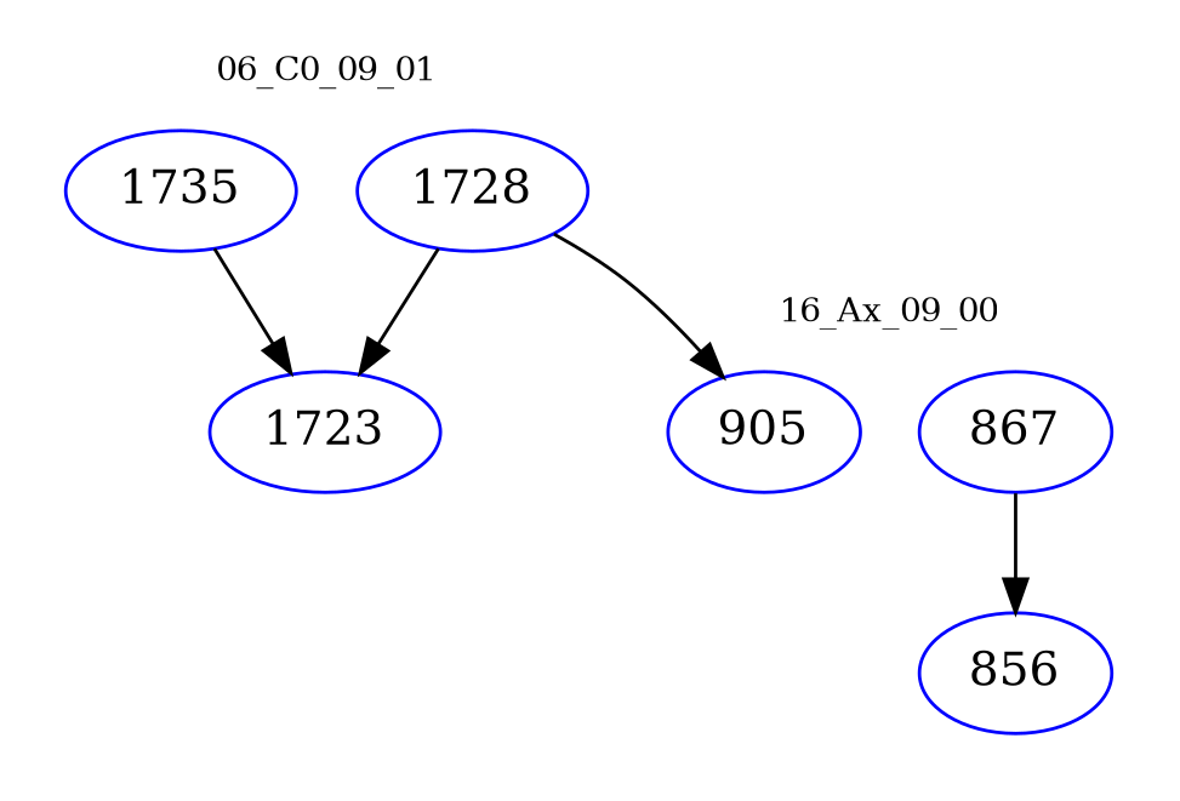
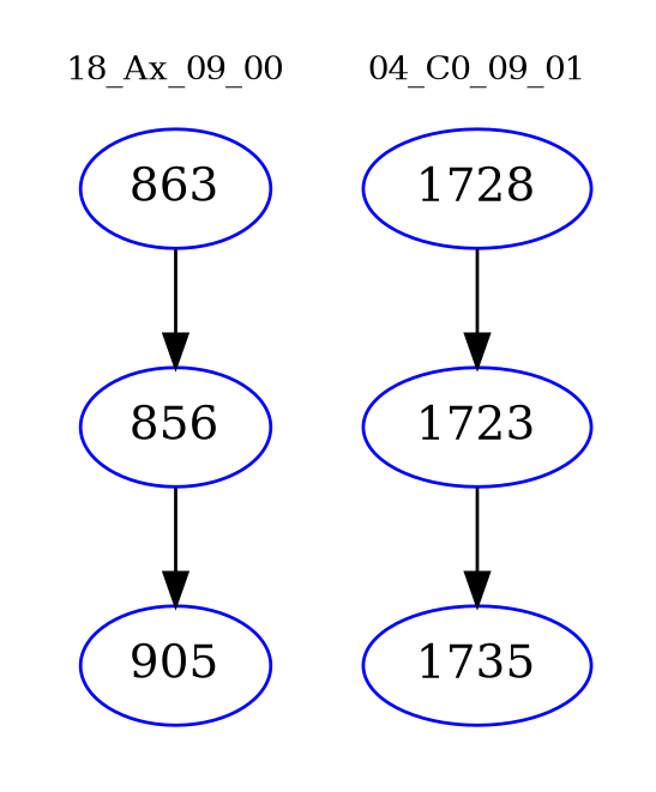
  digraph {
    node [color=blue]
    edge [color=black]
-   n1 [label=867]
+   n1 [label=863]
    n2 [label=856]
    n3 [label=905]
    n4 [label=1728]
    n5 [label=1723]
    n6 [label=1735]
    subgraph cluster_1 {
      color=white
      fontsize=10
-     label="16_Ax_09_00"
+     label="18_Ax_09_00"
      n1
      n2
      n3
    }
    subgraph cluster_2 {
      color=white
      fontsize=10
-     label="06_C0_09_01"
+     label="04_C0_09_01"
      n4
      n5
      n6
    }
    n1 -> n2
-   n4 -> n3
+   n2 -> n3
    n4 -> n5
-   n6 -> n5
+   n5 -> n6
  }
